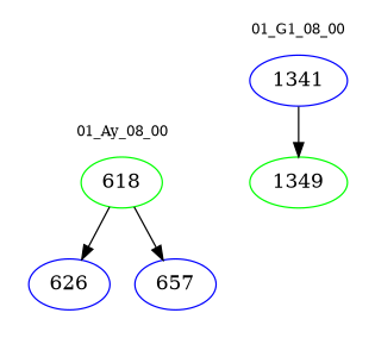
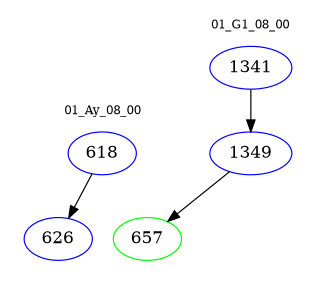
  digraph {
    node [color=blue]
    edge [color=black]
-   n1 [color=green label=618]
+   n1 [label=618]
    n2 [label=626]
-   n3 [label=657]
+   n3 [color=green label=657]
    n4 [label=1341]
-   n5 [color=green label=1349]
+   n5 [label=1349]
    subgraph cluster_1 {
      color=white
      fontsize=10
      label="01_Ay_08_00"
      n1
      n2
      n3
    }
    subgraph cluster_2 {
      color=white
      fontsize=10
      label="01_G1_08_00"
      n4
      n5
    }
    n1 -> n2
-   n1 -> n3
+   n5 -> n3
    n4 -> n5
  }
